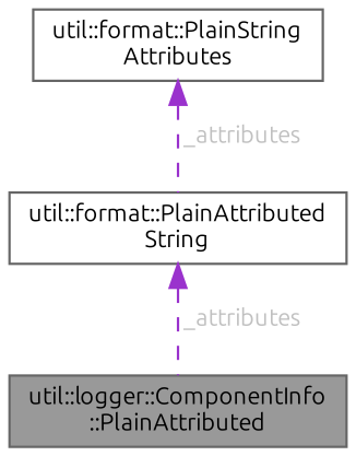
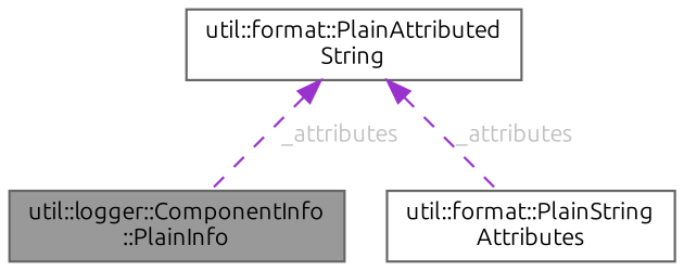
  digraph {
    fontname=Ubuntu
    node [color=gray40 fillcolor=white fontname=Ubuntu fontsize=10 shape=box style=filled]
    edge [color=darkorchid3 dir=back fontcolor=grey fontname=Ubuntu fontsize=10 labelfontname=Helvetica labelfontsize=10 style=dashed]
-   n1 [fillcolor=grey60 fontcolor=black height=0.2 label="util::logger::ComponentInfo\l::PlainAttributed" width=0.4]
+   n1 [fillcolor=grey60 fontcolor=black height=0.2 label="util::logger::ComponentInfo\l::PlainInfo" width=0.4]
    n2 [height=0.2 label="util::format::PlainAttributed\lString" width=0.4]
    n3 [height=0.2 label="util::format::PlainString\lAttributes" width=0.4]
    n2 -> n1 [label=" _attributes"]
-   n3 -> n2 [label=" _attributes"]
+   n2 -> n3 [label=" _attributes"]
  }
